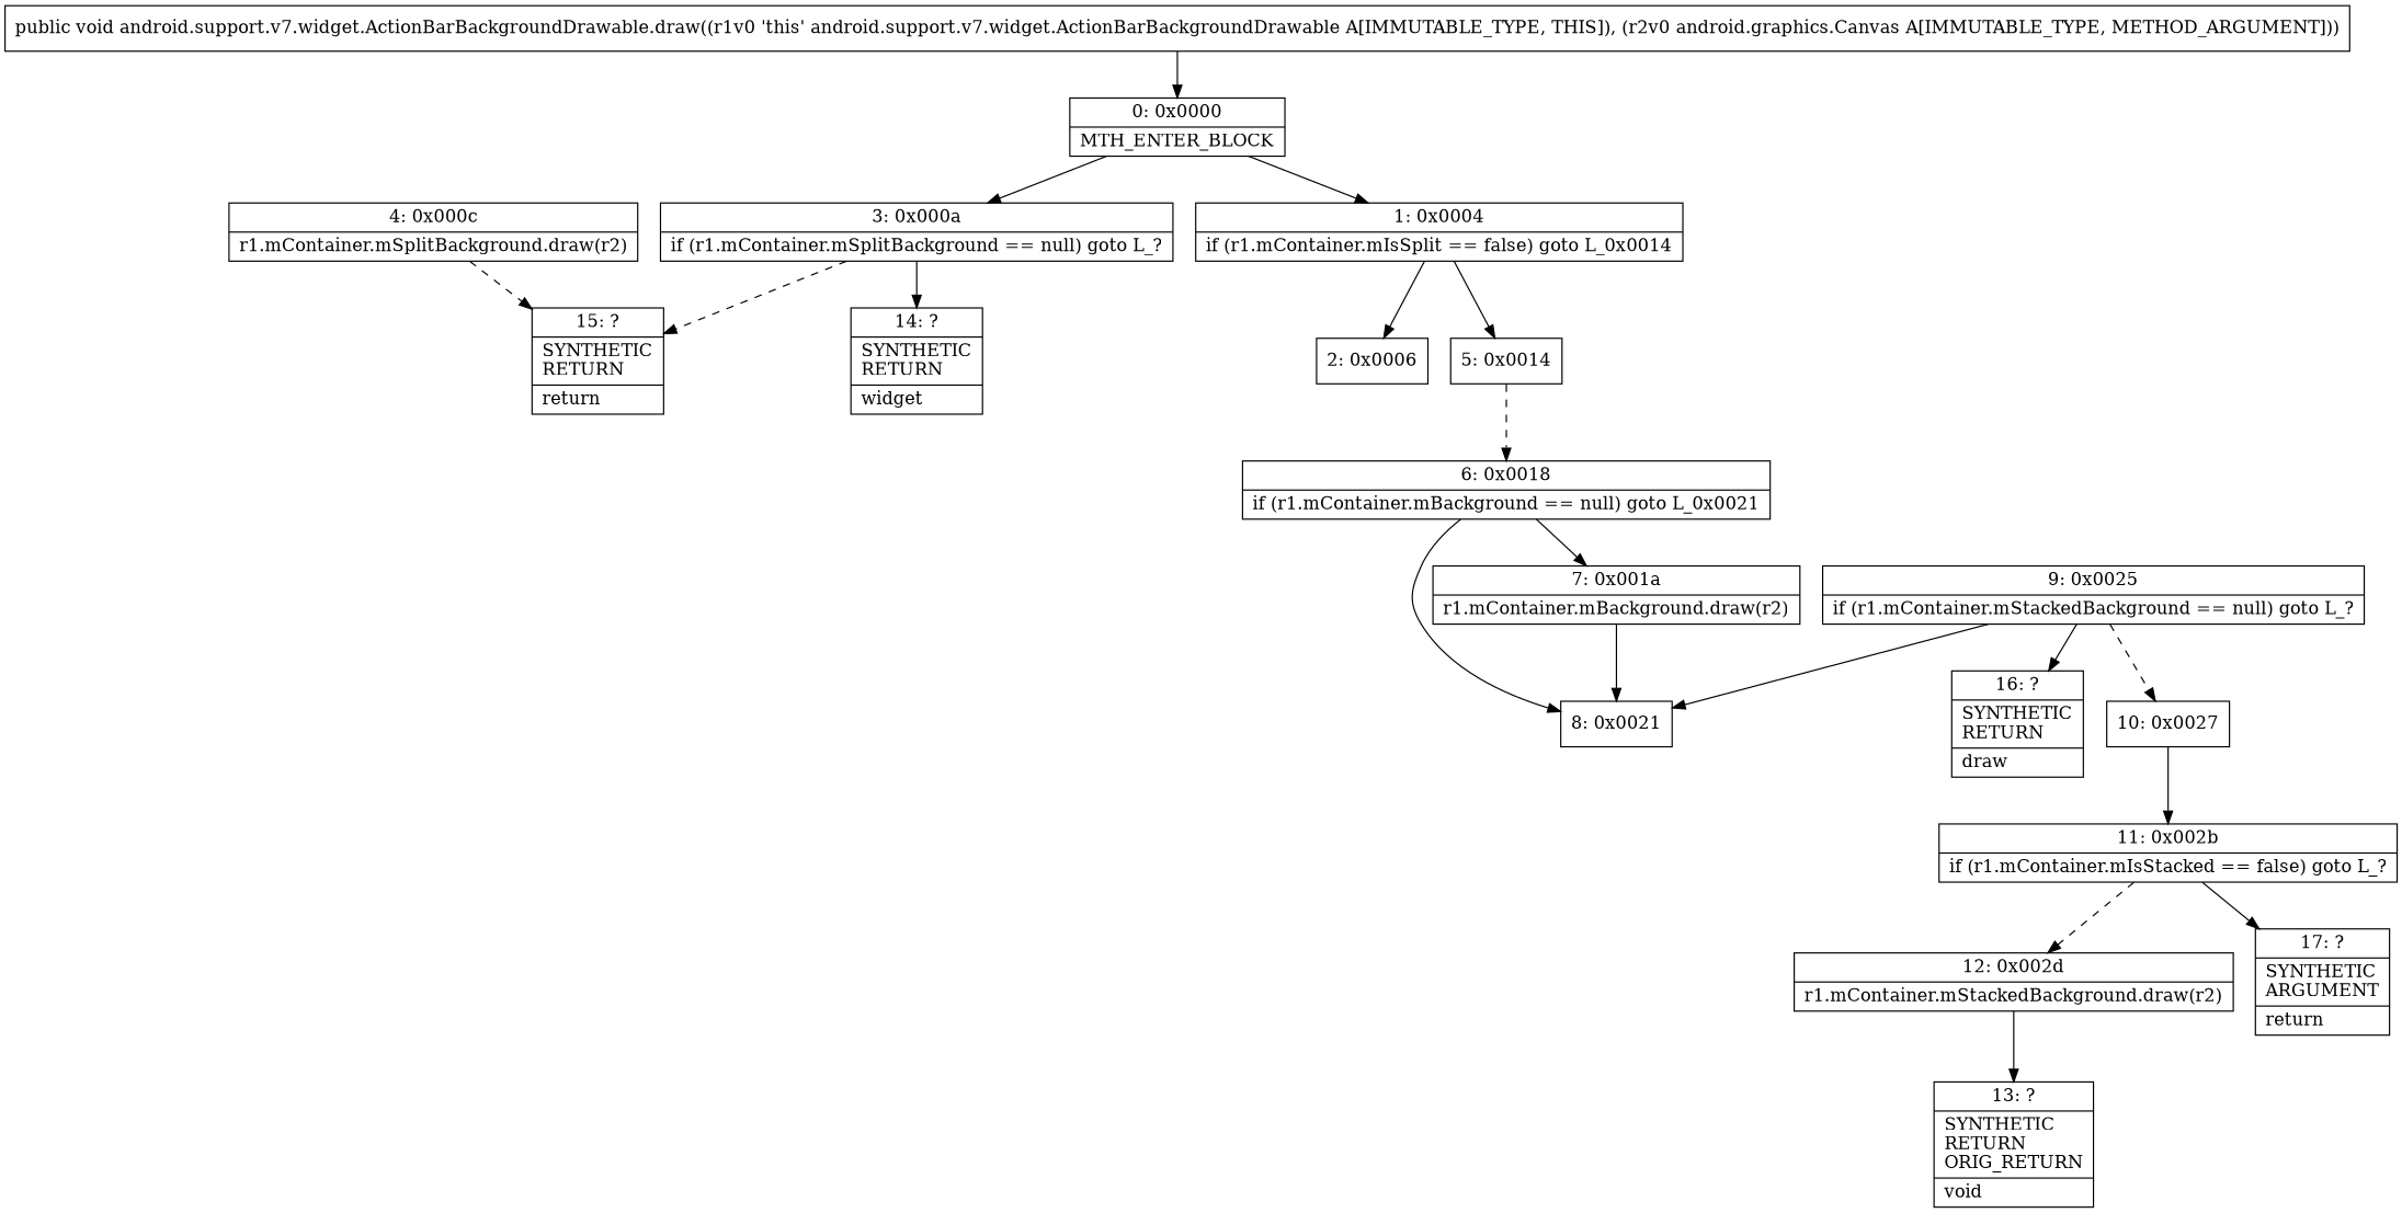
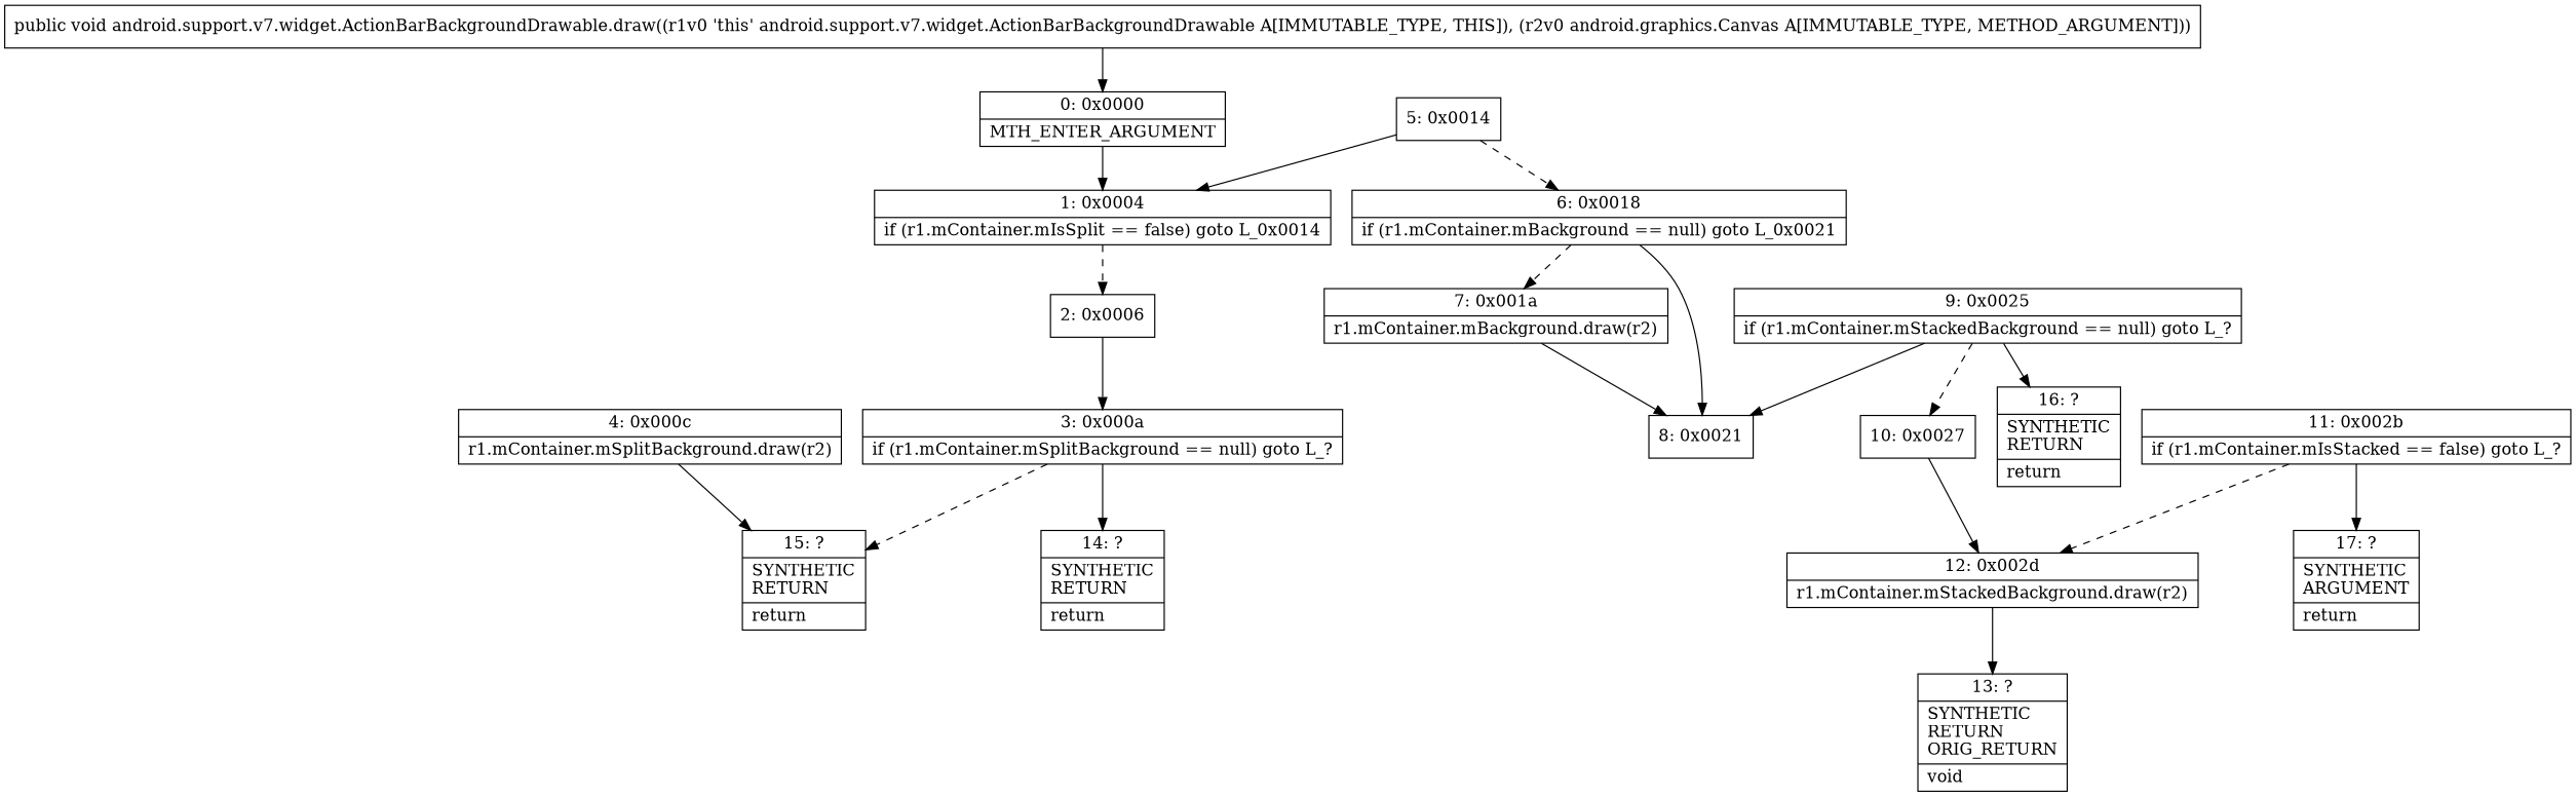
  digraph {
    node [shape=record]
-   n1 [label="{0\:\ 0x0000|MTH_ENTER_BLOCK\l}"]
+   n1 [label="{0\:\ 0x0000|MTH_ENTER_ARGUMENT\l}"]
    n2 [label="{1\:\ 0x0004|if (r1.mContainer.mIsSplit == false) goto L_0x0014\l}"]
    n3 [label="{2\:\ 0x0006}"]
    n4 [label="{5\:\ 0x0014}"]
    n5 [label="{3\:\ 0x000a|if (r1.mContainer.mSplitBackground == null) goto L_?\l}"]
    n6 [label="{6\:\ 0x0018|if (r1.mContainer.mBackground == null) goto L_0x0021\l}"]
-   n7 [label="{14\:\ ?|SYNTHETIC\lRETURN\l|widget\l}"]
+   n7 [label="{14\:\ ?|SYNTHETIC\lRETURN\l|return\l}"]
    n8 [label="{15\:\ ?|SYNTHETIC\lRETURN\l|return\l}"]
    n9 [label="{4\:\ 0x000c|r1.mContainer.mSplitBackground.draw(r2)\l}"]
    n10 [label="{7\:\ 0x001a|r1.mContainer.mBackground.draw(r2)\l}"]
    n11 [label="{8\:\ 0x0021}"]
    n12 [label="{9\:\ 0x0025|if (r1.mContainer.mStackedBackground == null) goto L_?\l}"]
    n13 [label="{10\:\ 0x0027}"]
-   n14 [label="{16\:\ ?|SYNTHETIC\lRETURN\l|draw\l}"]
+   n14 [label="{16\:\ ?|SYNTHETIC\lRETURN\l|return\l}"]
    n15 [label="{11\:\ 0x002b|if (r1.mContainer.mIsStacked == false) goto L_?\l}"]
    n16 [label="{12\:\ 0x002d|r1.mContainer.mStackedBackground.draw(r2)\l}"]
    n17 [label="{17\:\ ?|SYNTHETIC\lARGUMENT\l|return\l}"]
    n18 [label="{13\:\ ?|SYNTHETIC\lRETURN\lORIG_RETURN\l|void\l}"]
    n19 [label="{public void android.support.v7.widget.ActionBarBackgroundDrawable.draw((r1v0 'this' android.support.v7.widget.ActionBarBackgroundDrawable A[IMMUTABLE_TYPE, THIS]), (r2v0 android.graphics.Canvas A[IMMUTABLE_TYPE, METHOD_ARGUMENT])) }"]
    n1 -> n2
-   n2 -> n3 [style=solid]
-   n2 -> n4
-   n1 -> n5
+   n2 -> n3 [style=dashed]
+   n4 -> n2
+   n3 -> n5
    n4 -> n6 [style=dashed]
    n5 -> n7
    n5 -> n8 [style=dashed]
-   n6 -> n10 [style=solid]
+   n6 -> n10 [style=dashed]
    n6 -> n11
-   n9 -> n8 [style=dashed]
+   n9 -> n8
    n10 -> n11
    n12 -> n11
    n12 -> n13 [style=dashed]
    n12 -> n14
-   n13 -> n15
+   n13 -> n16
    n15 -> n16 [style=dashed]
    n15 -> n17
    n16 -> n18
    n19 -> n1
  }
